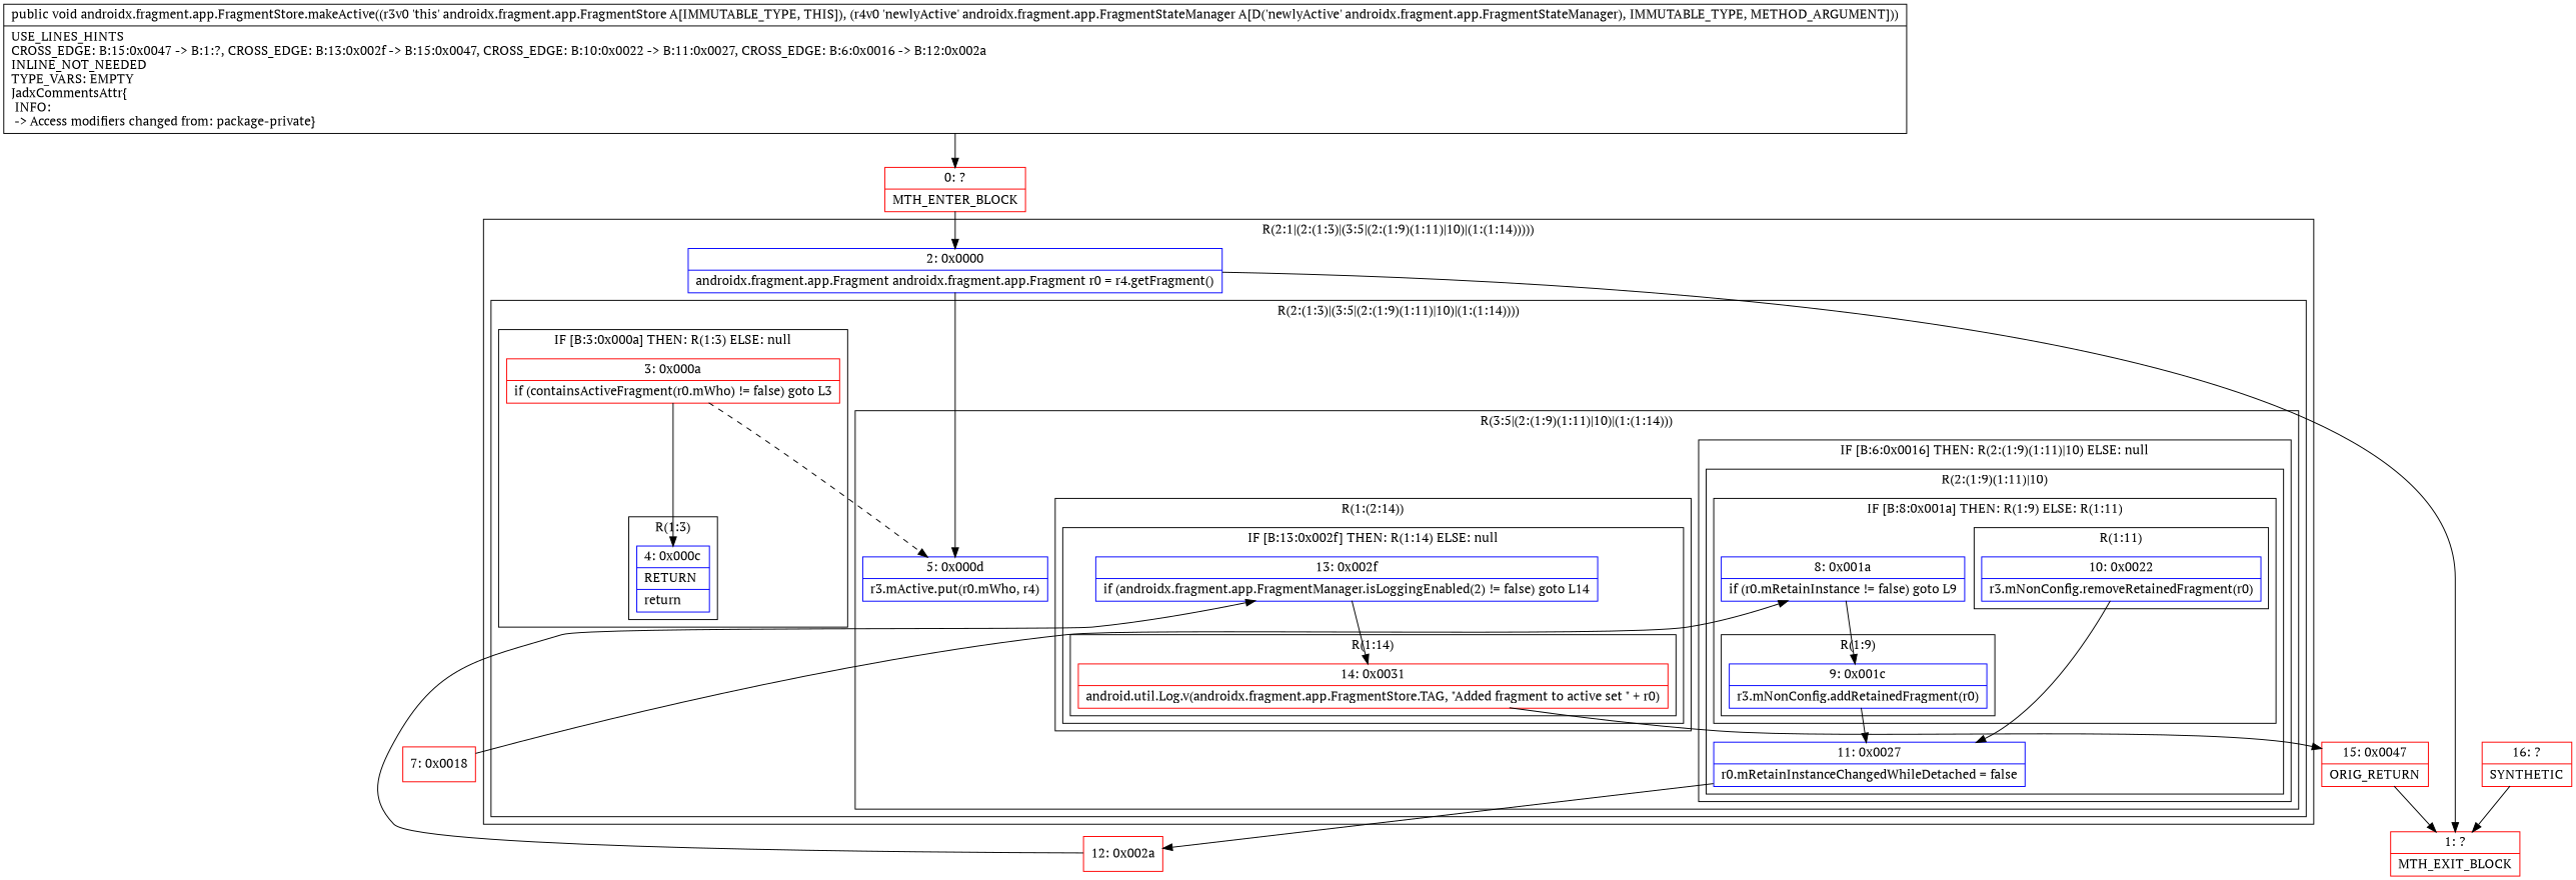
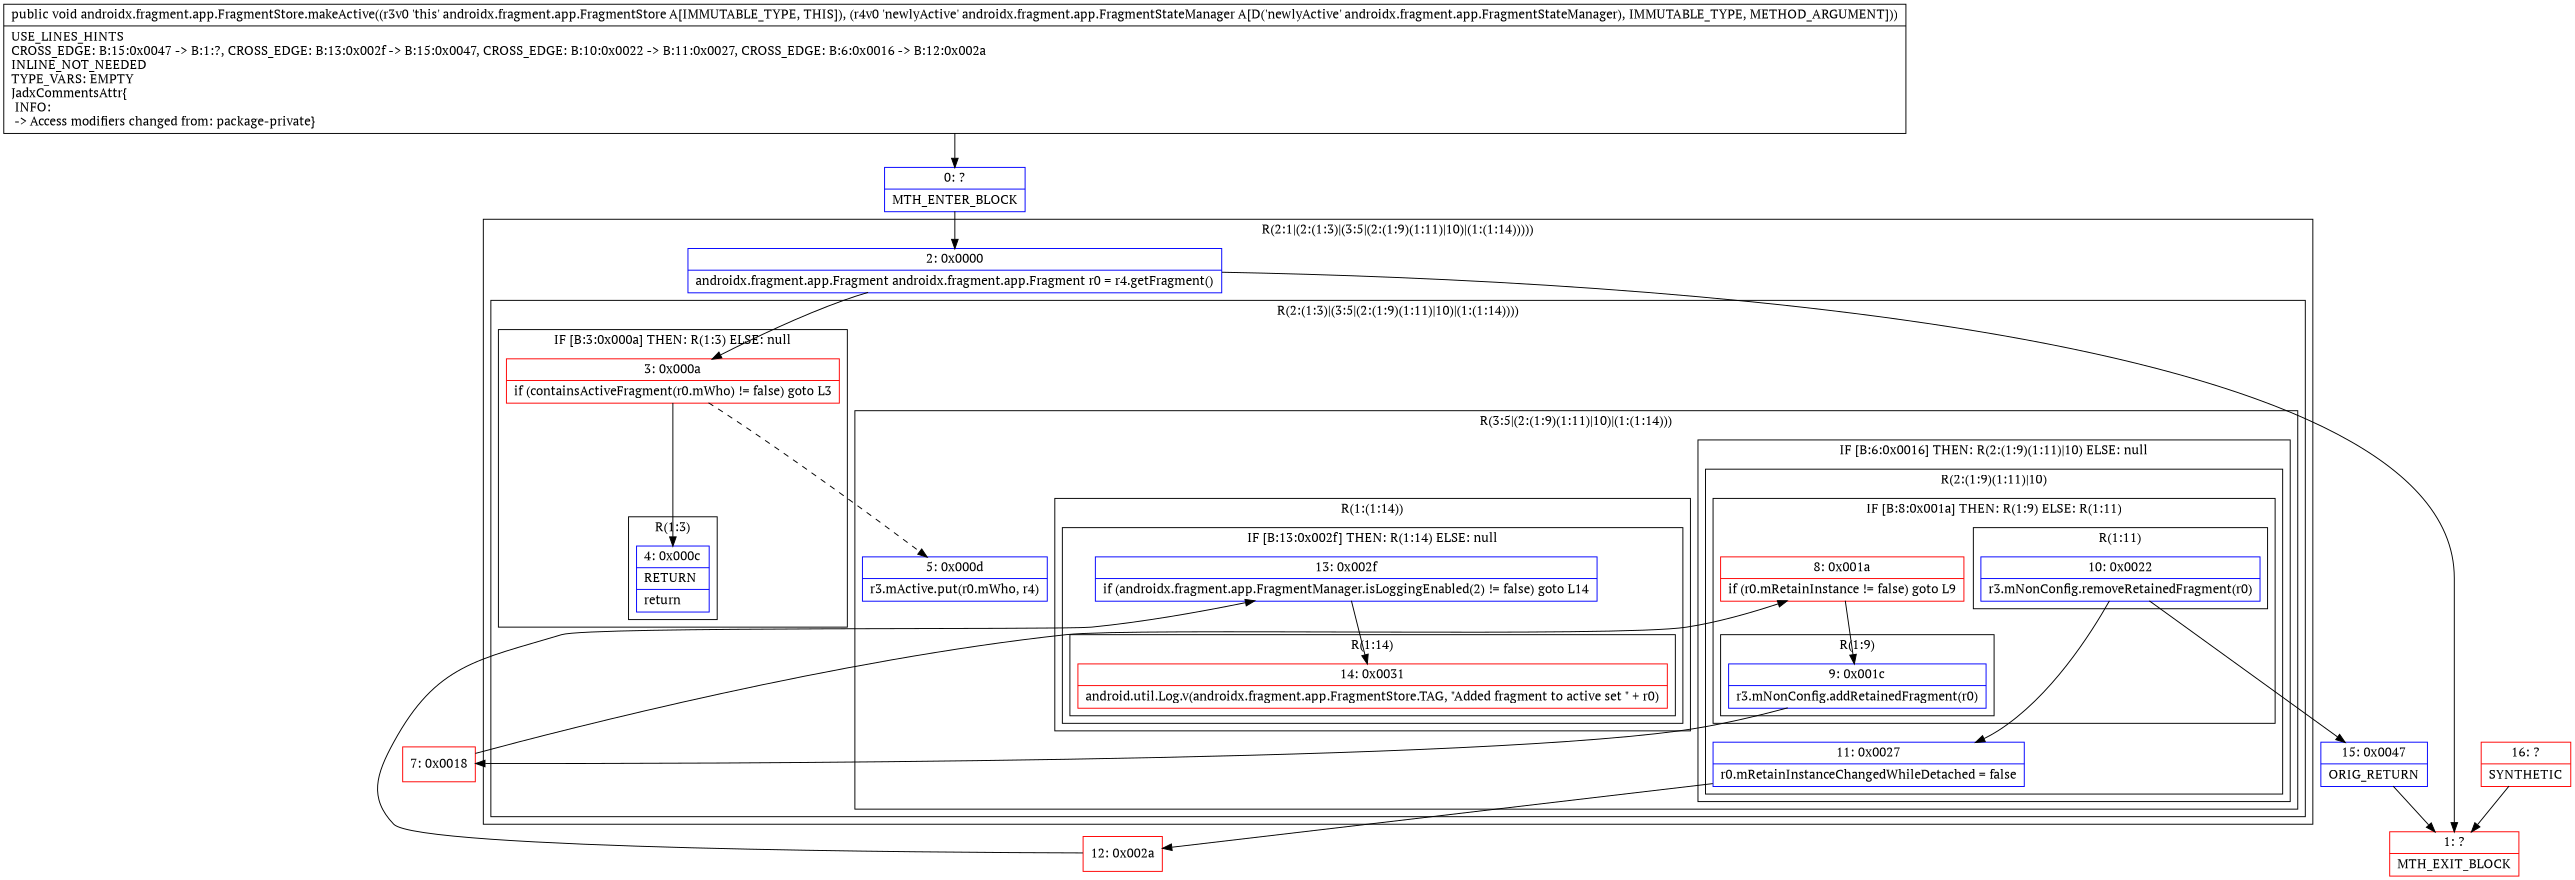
  digraph {
    fontname="PT Serif"
    node [color=blue fontname="PT Serif" shape=record]
    edge [fontname="PT Serif"]
    n1 [label="{4\:\ 0x000c|RETURN\l|return\l}"]
    n2 [color=red label="{3\:\ 0x000a|if (containsActiveFragment(r0.mWho) != false) goto L3\l}"]
    n3 [label="{9\:\ 0x001c|r3.mNonConfig.addRetainedFragment(r0)\l}"]
    n4 [label="{10\:\ 0x0022|r3.mNonConfig.removeRetainedFragment(r0)\l}"]
-   n5 [label="{8\:\ 0x001a|if (r0.mRetainInstance != false) goto L9\l}"]
+   n5 [color=red label="{8\:\ 0x001a|if (r0.mRetainInstance != false) goto L9\l}"]
    n6 [label="{11\:\ 0x0027|r0.mRetainInstanceChangedWhileDetached = false\l}"]
    n7 [color=red label="{14\:\ 0x0031|android.util.Log.v(androidx.fragment.app.FragmentStore.TAG, \"Added fragment to active set \" + r0)\l}"]
    n8 [label="{13\:\ 0x002f|if (androidx.fragment.app.FragmentManager.isLoggingEnabled(2) != false) goto L14\l}"]
    n9 [label="{5\:\ 0x000d|r3.mActive.put(r0.mWho, r4)\l}"]
    n10 [label="{2\:\ 0x0000|androidx.fragment.app.Fragment androidx.fragment.app.Fragment r0 = r4.getFragment()\l}"]
    n11 [color=red label="{12\:\ 0x002a}"]
-   n12 [color=red label="{15\:\ 0x0047|ORIG_RETURN\l}"]
+   n12 [label="{15\:\ 0x0047|ORIG_RETURN\l}"]
    n13 [color=red label="{1\:\ ?|MTH_EXIT_BLOCK\l}"]
    n14 [color=red label="{7\:\ 0x0018}"]
    n15 [color=red label="{16\:\ ?|SYNTHETIC\l}"]
-   n16 [color=red label="{0\:\ ?|MTH_ENTER_BLOCK\l}"]
+   n16 [label="{0\:\ ?|MTH_ENTER_BLOCK\l}"]
    n17 [label="{public void androidx.fragment.app.FragmentStore.makeActive((r3v0 'this' androidx.fragment.app.FragmentStore A[IMMUTABLE_TYPE, THIS]), (r4v0 'newlyActive' androidx.fragment.app.FragmentStateManager A[D('newlyActive' androidx.fragment.app.FragmentStateManager), IMMUTABLE_TYPE, METHOD_ARGUMENT]))  | USE_LINES_HINTS\lCROSS_EDGE: B:15:0x0047 \-\> B:1:?, CROSS_EDGE: B:13:0x002f \-\> B:15:0x0047, CROSS_EDGE: B:10:0x0022 \-\> B:11:0x0027, CROSS_EDGE: B:6:0x0016 \-\> B:12:0x002a\lINLINE_NOT_NEEDED\lTYPE_VARS: EMPTY\lJadxCommentsAttr\{\l INFO: \l \-\> Access modifiers changed from: package\-private\}\l}" color=""]
    subgraph cluster_1 {
      label="R(2:1|(2:(1:3)|(3:5|(2:(1:9)(1:11)|10)|(1:(1:14)))))"
      n10
      subgraph cluster_2 {
        label="R(2:(1:3)|(3:5|(2:(1:9)(1:11)|10)|(1:(1:14))))"
        subgraph cluster_3 {
          label="IF [B:3:0x000a] THEN: R(1:3) ELSE: null"
          n2
          subgraph cluster_4 {
            label="R(1:3)"
            n1
          }
        }
        subgraph cluster_5 {
          label="R(3:5|(2:(1:9)(1:11)|10)|(1:(1:14)))"
          n9
          subgraph cluster_6 {
            label="IF [B:6:0x0016] THEN: R(2:(1:9)(1:11)|10) ELSE: null"
            subgraph cluster_7 {
              label="R(2:(1:9)(1:11)|10)"
              n6
              subgraph cluster_8 {
                label="IF [B:8:0x001a] THEN: R(1:9) ELSE: R(1:11)"
                n5
                subgraph cluster_9 {
                  label="R(1:9)"
                  n3
                }
                subgraph cluster_10 {
                  label="R(1:11)"
                  n4
                }
              }
            }
          }
          subgraph cluster_11 {
-           label="R(1:(2:14))"
+           label="R(1:(1:14))"
            subgraph cluster_12 {
              label="IF [B:13:0x002f] THEN: R(1:14) ELSE: null"
              n8
              subgraph cluster_13 {
                label="R(1:14)"
                n7
              }
            }
          }
        }
      }
    }
    n2 -> n1
    n2 -> n9 [style=dashed]
-   n3 -> n6
+   n3 -> n14
    n4 -> n6
    n5 -> n3
    n6 -> n11
-   n7 -> n12
+   n4 -> n12
    n8 -> n7
-   n10 -> n9
+   n10 -> n2
    n10 -> n13
    n11 -> n8
    n12 -> n13
    n14 -> n5
    n15 -> n13
    n16 -> n10
    n17 -> n16
  }
